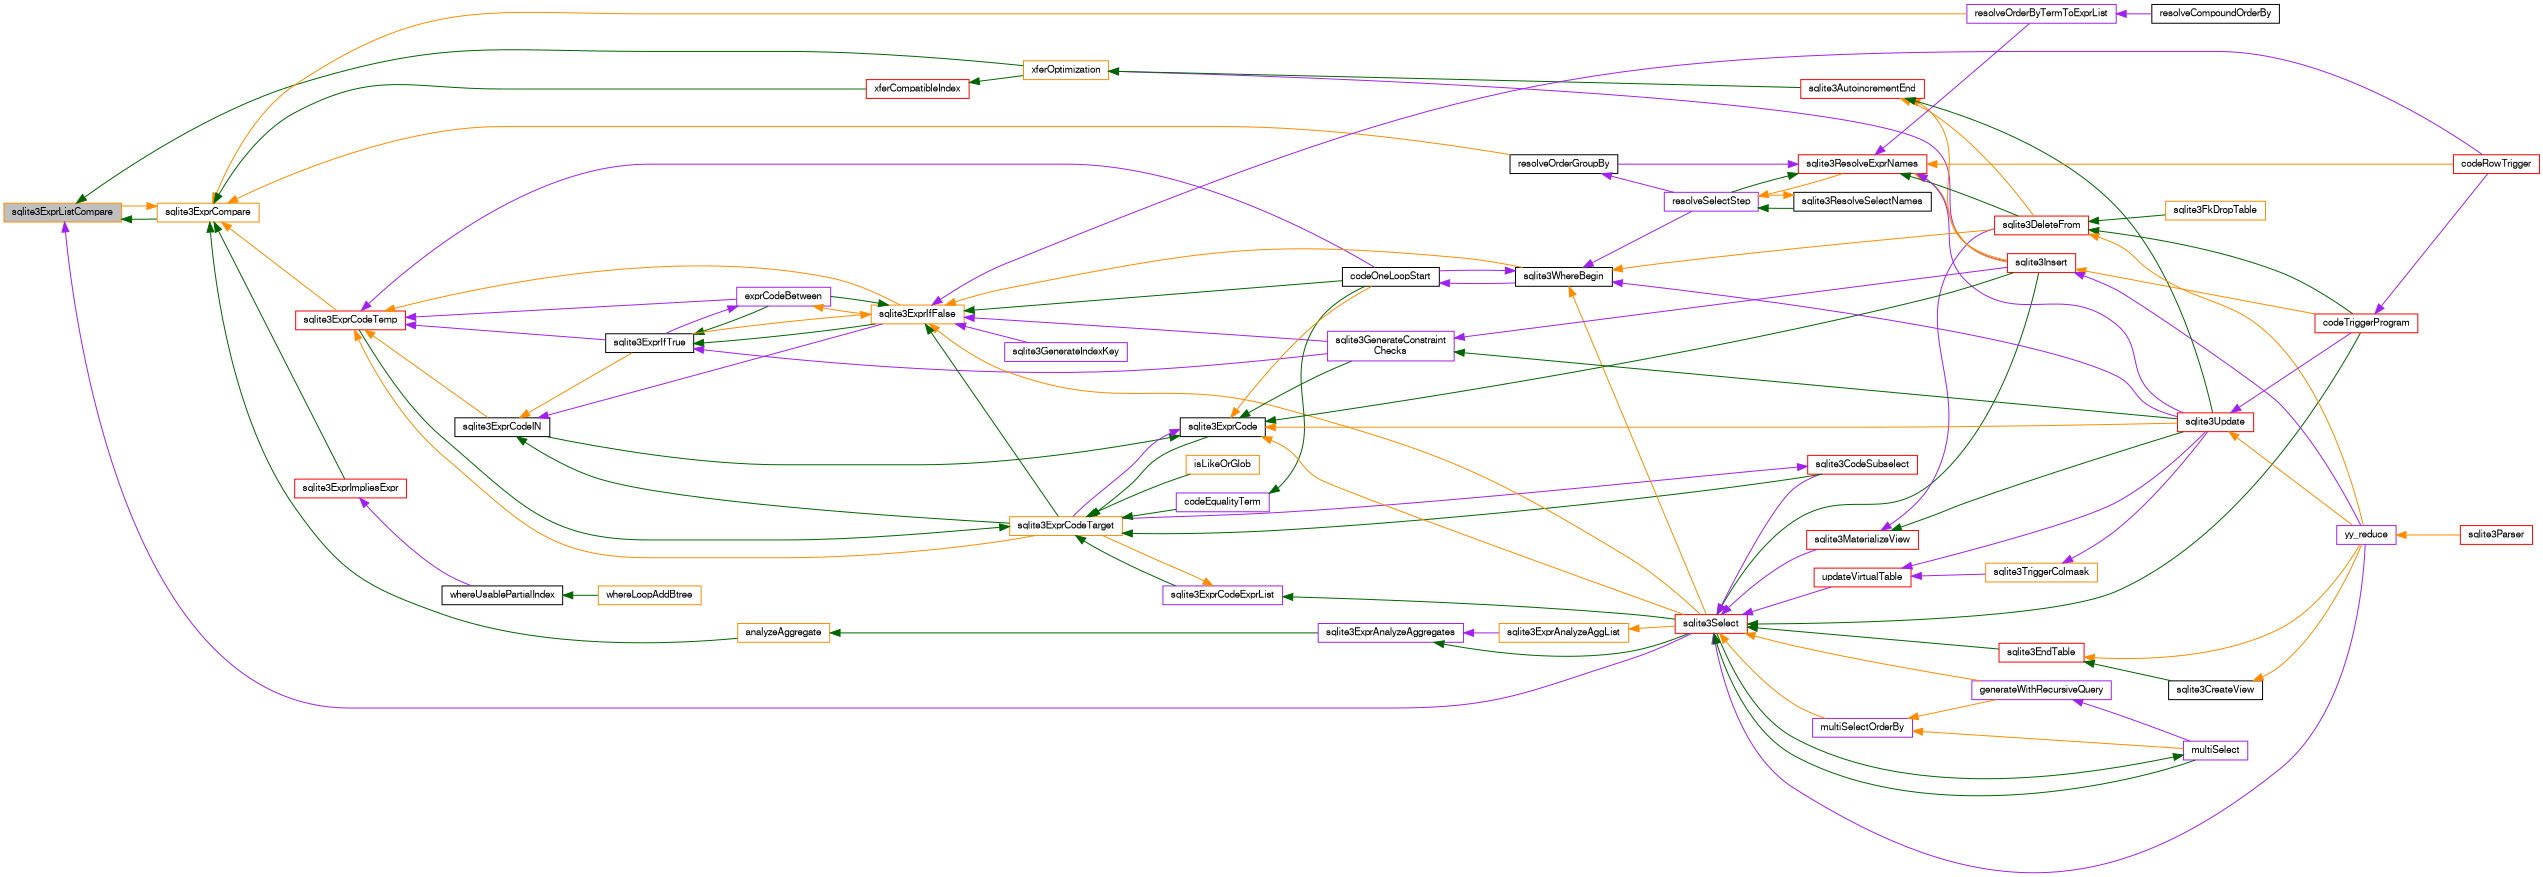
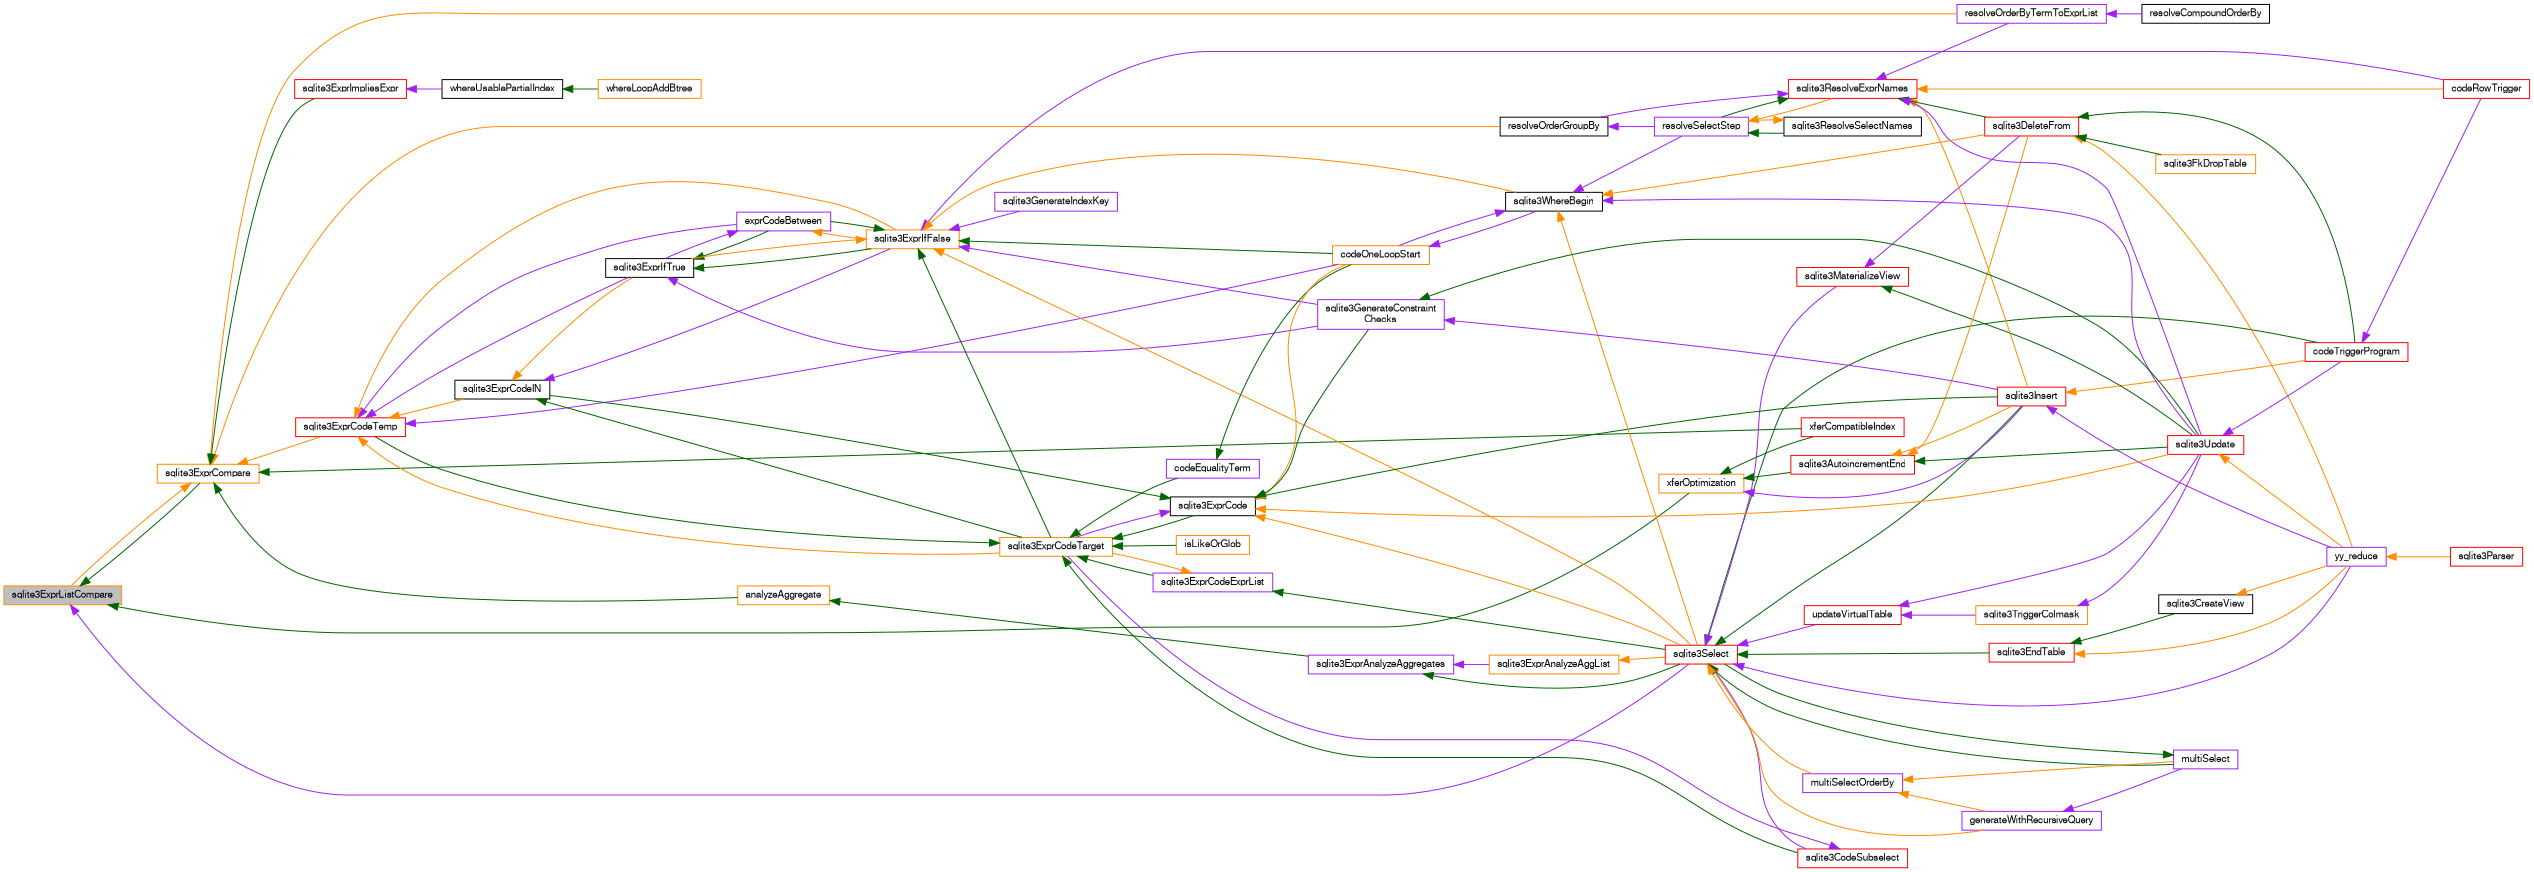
  digraph {
    rankdir=LR
    node [color=red fillcolor=white fontname=FreeSans fontsize=10 shape=record style=filled]
    edge [color=darkgreen dir=back fontname=FreeSans fontsize=10 labelfontname=FreeSans labelfontsize=10 style=solid]
    n1 [color=darkorange fillcolor=grey75 fontcolor=black height=0.2 label=sqlite3ExprListCompare width=0.4]
    n2 [color=darkorange height=0.2 label=sqlite3ExprCompare width=0.4]
    n3 [height=0.2 label=sqlite3Select width=0.4]
    n4 [color=darkorange height=0.2 label=xferOptimization width=0.4]
    n5 [color=purple height=0.2 label=resolveOrderByTermToExprList width=0.4]
    n6 [color=black height=0.2 label=resolveOrderGroupBy width=0.4]
    n7 [height=0.2 label=sqlite3ExprCodeTemp width=0.4]
    n8 [height=0.2 label=sqlite3ExprImpliesExpr width=0.4]
    n9 [color=darkorange height=0.2 label=analyzeAggregate width=0.4]
    n10 [height=0.2 label=xferCompatibleIndex width=0.4]
    n11 [height=0.2 label=sqlite3Insert width=0.4]
    n12 [height=0.2 label=codeTriggerProgram width=0.4]
    n13 [color=purple height=0.2 label=yy_reduce width=0.4]
    n14 [height=0.2 label=sqlite3CodeSubselect width=0.4]
    n15 [height=0.2 label=sqlite3EndTable width=0.4]
    n16 [height=0.2 label=sqlite3MaterializeView width=0.4]
    n17 [color=purple height=0.2 label=generateWithRecursiveQuery width=0.4]
    n18 [color=purple height=0.2 label=multiSelect width=0.4]
    n19 [color=purple height=0.2 label=multiSelectOrderBy width=0.4]
    n20 [height=0.2 label=updateVirtualTable width=0.4]
    n21 [height=0.2 label=sqlite3AutoincrementEnd width=0.4]
    n22 [color=black height=0.2 label=resolveCompoundOrderBy width=0.4]
    n23 [color=purple height=0.2 label=resolveSelectStep width=0.4]
    n24 [color=black height=0.2 label=sqlite3ExprCodeIN width=0.4]
    n25 [color=darkorange height=0.2 label=sqlite3ExprCodeTarget width=0.4]
-   n26 [color=black height=0.2 label=codeOneLoopStart width=0.4]
+   n26 [color=darkorange height=0.2 label=codeOneLoopStart width=0.4]
    n27 [color=black height=0.2 label=sqlite3ExprIfTrue width=0.4]
    n28 [color=purple height=0.2 label=exprCodeBetween width=0.4]
    n29 [color=darkorange height=0.2 label=sqlite3ExprIfFalse width=0.4]
    n30 [color=black height=0.2 label=whereUsablePartialIndex width=0.4]
    n31 [color=purple height=0.2 label=sqlite3ExprAnalyzeAggregates width=0.4]
    n32 [height=0.2 label=sqlite3ResolveExprNames width=0.4]
    n33 [color=black height=0.2 label=sqlite3ResolveSelectNames width=0.4]
    n34 [height=0.2 label=sqlite3DeleteFrom width=0.4]
    n35 [height=0.2 label=codeRowTrigger width=0.4]
    n36 [height=0.2 label=sqlite3Update width=0.4]
    n37 [color=darkorange height=0.2 label=sqlite3FkDropTable width=0.4]
    n38 [height=0.2 label=sqlite3Parser width=0.4]
    n39 [color=purple height=0.2 label=codeEqualityTerm width=0.4]
    n40 [color=black height=0.2 label=sqlite3ExprCode width=0.4]
    n41 [color=purple height=0.2 label=sqlite3ExprCodeExprList width=0.4]
    n42 [color=darkorange height=0.2 label=isLikeOrGlob width=0.4]
    n43 [color=black height=0.2 label=sqlite3WhereBegin width=0.4]
    n44 [color=purple height=0.2 label="sqlite3GenerateConstraint\lChecks" width=0.4]
    n45 [color=purple height=0.2 label=sqlite3GenerateIndexKey width=0.4]
    n46 [color=black height=0.2 label=sqlite3CreateView width=0.4]
    n47 [color=darkorange height=0.2 label=sqlite3TriggerColmask width=0.4]
    n48 [color=darkorange height=0.2 label=whereLoopAddBtree width=0.4]
    n49 [color=darkorange height=0.2 label=sqlite3ExprAnalyzeAggList width=0.4]
    n1 -> n2
    n1 -> n3 [color=purple]
    n1 -> n4
    n2 -> n1 [color=darkorange]
    n2 -> n5 [color=darkorange]
    n2 -> n6 [color=darkorange]
    n2 -> n7 [color=darkorange]
    n2 -> n8
    n2 -> n9
    n2 -> n10
    n3 -> n11
    n3 -> n12
    n3 -> n13 [color=purple]
    n3 -> n14 [color=purple]
    n3 -> n15
    n3 -> n16 [color=purple]
    n3 -> n17 [color=darkorange]
    n3 -> n18
    n3 -> n19 [color=darkorange]
    n3 -> n20 [color=purple]
    n4 -> n11 [color=purple]
    n4 -> n21
    n5 -> n22 [color=purple]
    n6 -> n23 [color=purple]
    n7 -> n24 [color=darkorange]
    n7 -> n25 [color=darkorange]
    n7 -> n26 [color=purple]
    n7 -> n27 [color=purple]
    n7 -> n28 [color=purple]
    n7 -> n29 [color=darkorange]
    n8 -> n30 [color=purple]
    n9 -> n31
-   n10 -> n4
+   n4 -> n10
    n11 -> n12 [color=darkorange]
    n11 -> n13 [color=purple]
    n12 -> n35 [color=purple]
    n13 -> n38 [color=darkorange]
    n14 -> n25 [color=purple]
    n15 -> n13 [color=darkorange]
    n15 -> n46
    n16 -> n34 [color=purple]
    n16 -> n36
    n17 -> n18 [color=purple]
    n18 -> n3
    n19 -> n17 [color=darkorange]
    n19 -> n18 [color=darkorange]
    n20 -> n36 [color=purple]
    n20 -> n47 [color=purple]
    n21 -> n11 [color=darkorange]
    n21 -> n34 [color=darkorange]
    n21 -> n36
    n23 -> n32 [color=darkorange]
    n23 -> n33
    n24 -> n25
    n24 -> n27 [color=darkorange]
    n24 -> n29 [color=purple]
    n25 -> n7
    n25 -> n14
    n25 -> n39
    n25 -> n40
    n25 -> n41
    n25 -> n42
    n26 -> n43 [color=purple]
    n27 -> n28
    n27 -> n29
    n27 -> n44 [color=purple]
    n28 -> n27 [color=purple]
    n28 -> n29 [color=darkorange]
    n29 -> n3 [color=darkorange]
    n29 -> n25
    n29 -> n26
    n29 -> n27 [color=darkorange]
    n29 -> n28
    n29 -> n35 [color=purple]
    n29 -> n43 [color=darkorange]
    n29 -> n44 [color=purple]
    n29 -> n45 [color=purple]
    n30 -> n48
    n31 -> n3
    n31 -> n49 [color=purple]
    n32 -> n5 [color=purple]
    n32 -> n6 [color=purple]
    n32 -> n11 [color=darkorange]
    n32 -> n23
    n32 -> n34
    n32 -> n35 [color=darkorange]
    n32 -> n36 [color=purple]
    n33 -> n23 [color=darkorange]
    n34 -> n12
    n34 -> n13 [color=darkorange]
    n34 -> n37
    n36 -> n12 [color=purple]
    n36 -> n13 [color=darkorange]
    n39 -> n26
    n40 -> n3 [color=darkorange]
    n40 -> n11
    n40 -> n24
    n40 -> n25 [color=purple]
    n40 -> n26 [color=darkorange]
    n40 -> n36 [color=darkorange]
    n40 -> n44
    n41 -> n3
    n41 -> n25 [color=darkorange]
    n43 -> n3 [color=darkorange]
    n43 -> n23 [color=purple]
    n43 -> n26 [color=purple]
    n43 -> n34 [color=darkorange]
    n43 -> n36 [color=purple]
    n44 -> n11 [color=purple]
    n44 -> n36
    n46 -> n13 [color=darkorange]
    n47 -> n36 [color=purple]
    n49 -> n3 [color=darkorange]
  }
